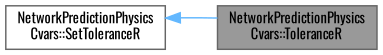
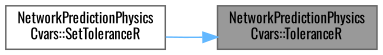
  digraph {
    rankdir=RL
    fontname=Oswald
    node [fontname=Oswald fontsize=10 shape=box style=filled]
    n1 [color=gray40 fillcolor=grey60 fontcolor=black height=0.2 label="NetworkPredictionPhysics\lCvars::ToleranceR" width=0.4]
    n2 [color=grey40 fillcolor=white height=0.2 label="NetworkPredictionPhysics\lCvars::SetToleranceR" width=0.4]
-   n2 -> n1 [color=steelblue1 dir=back fontname=Oswald fontsize=10 labelfontname=Helvetica labelfontsize=10 style=solid]
+   n1 -> n2 [color=steelblue1 dir=back fontname=Oswald fontsize=10 labelfontname=Helvetica labelfontsize=10 style=solid]
  }
